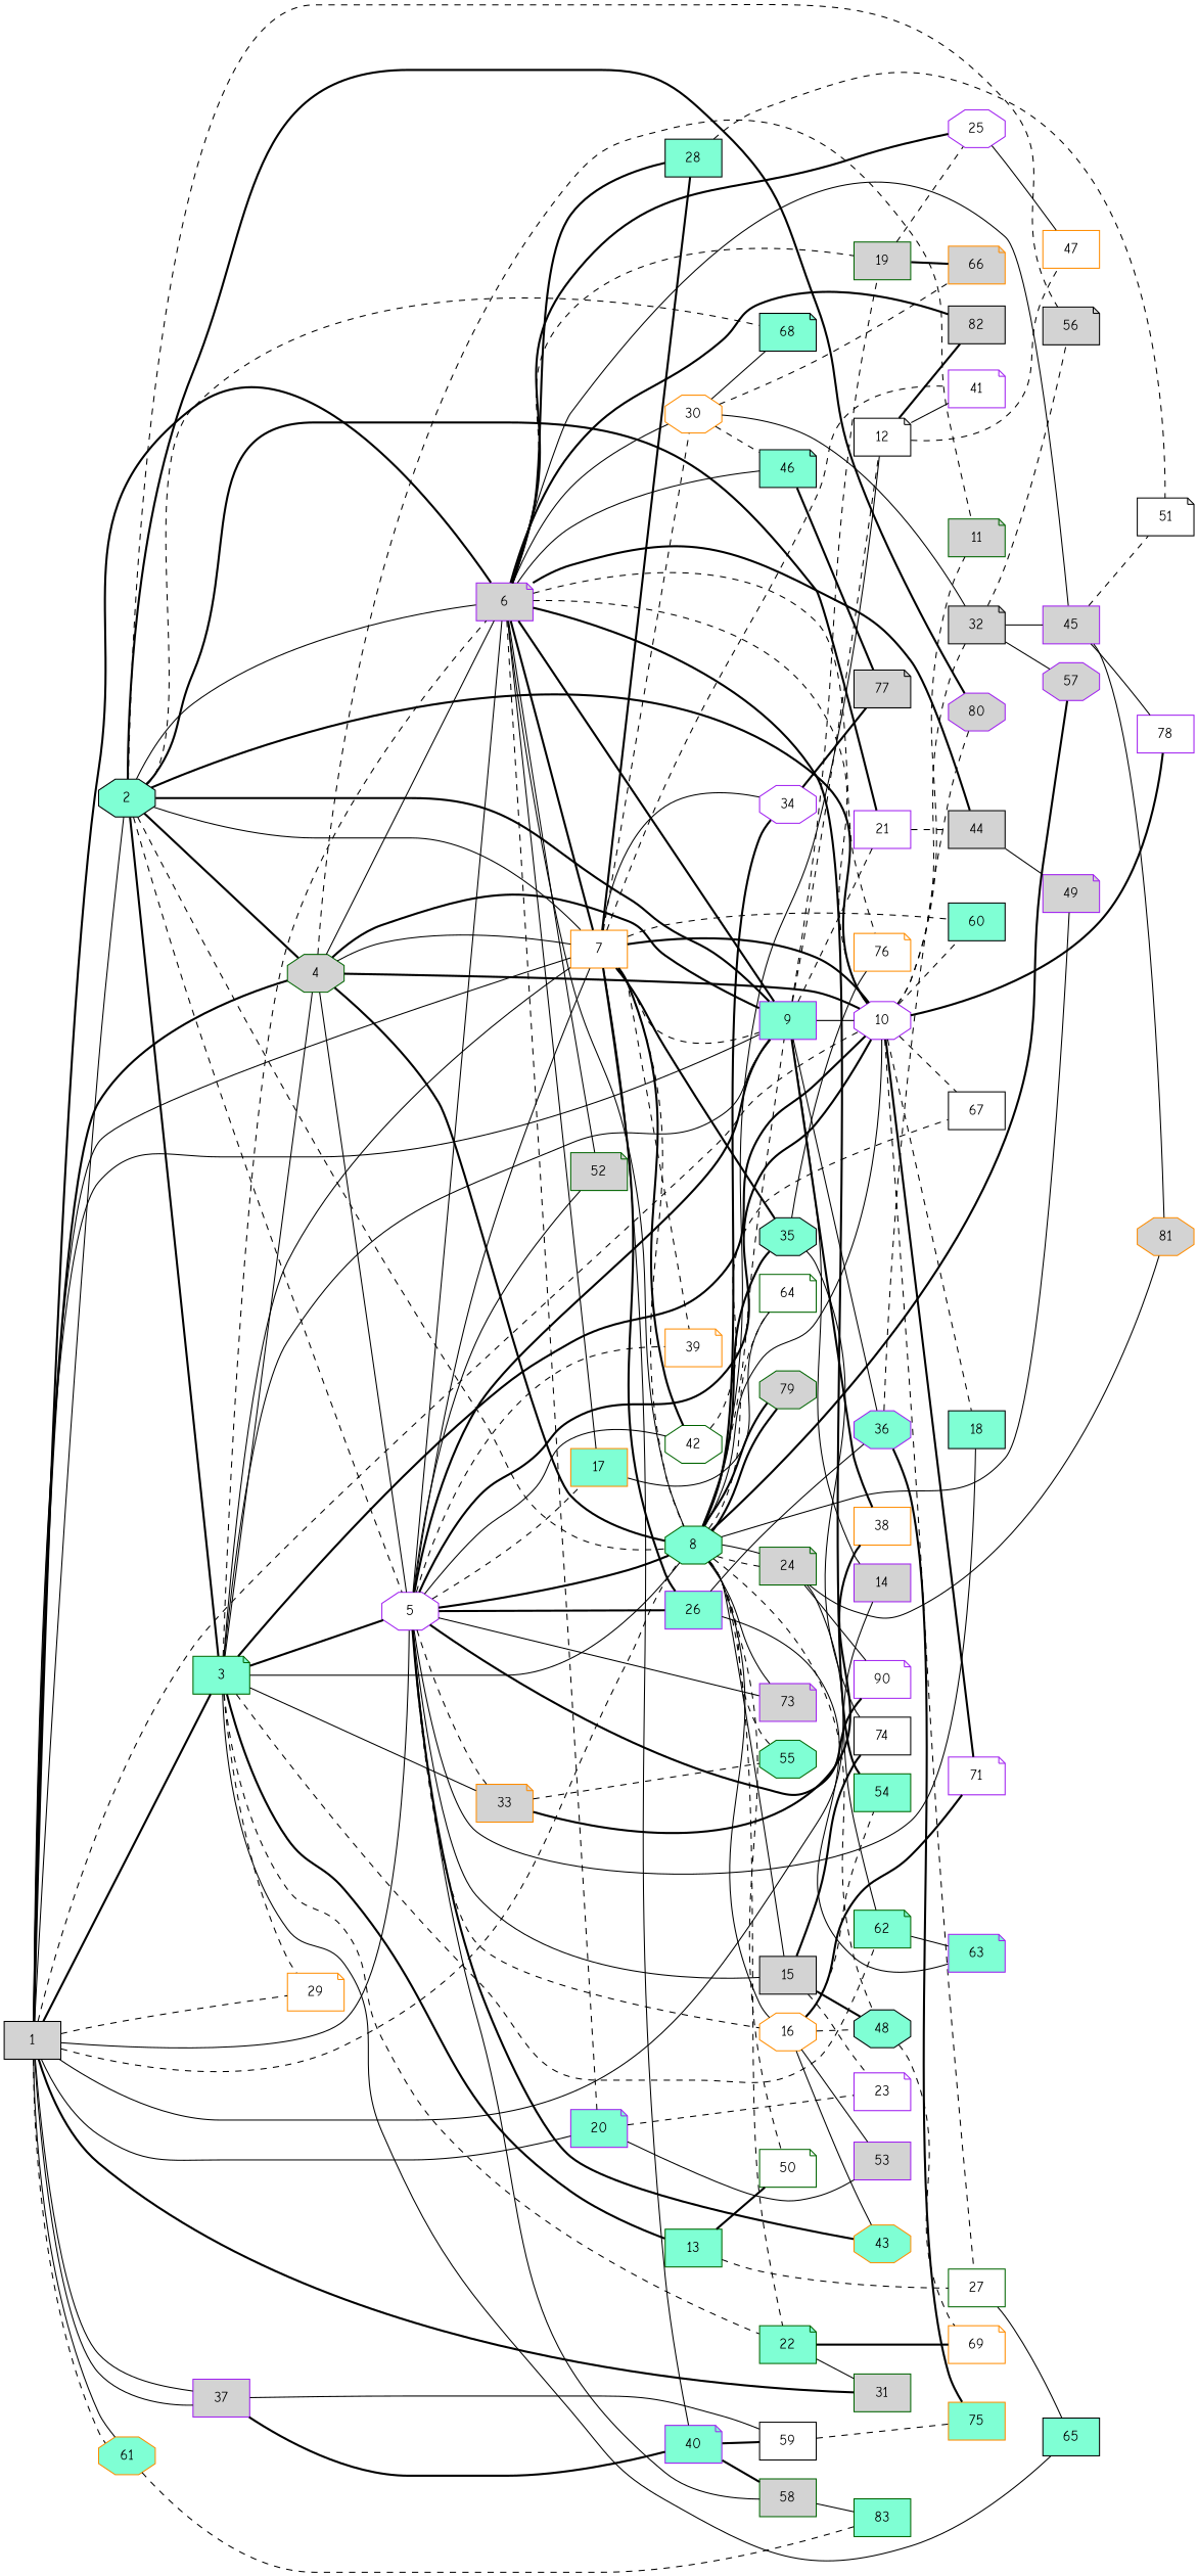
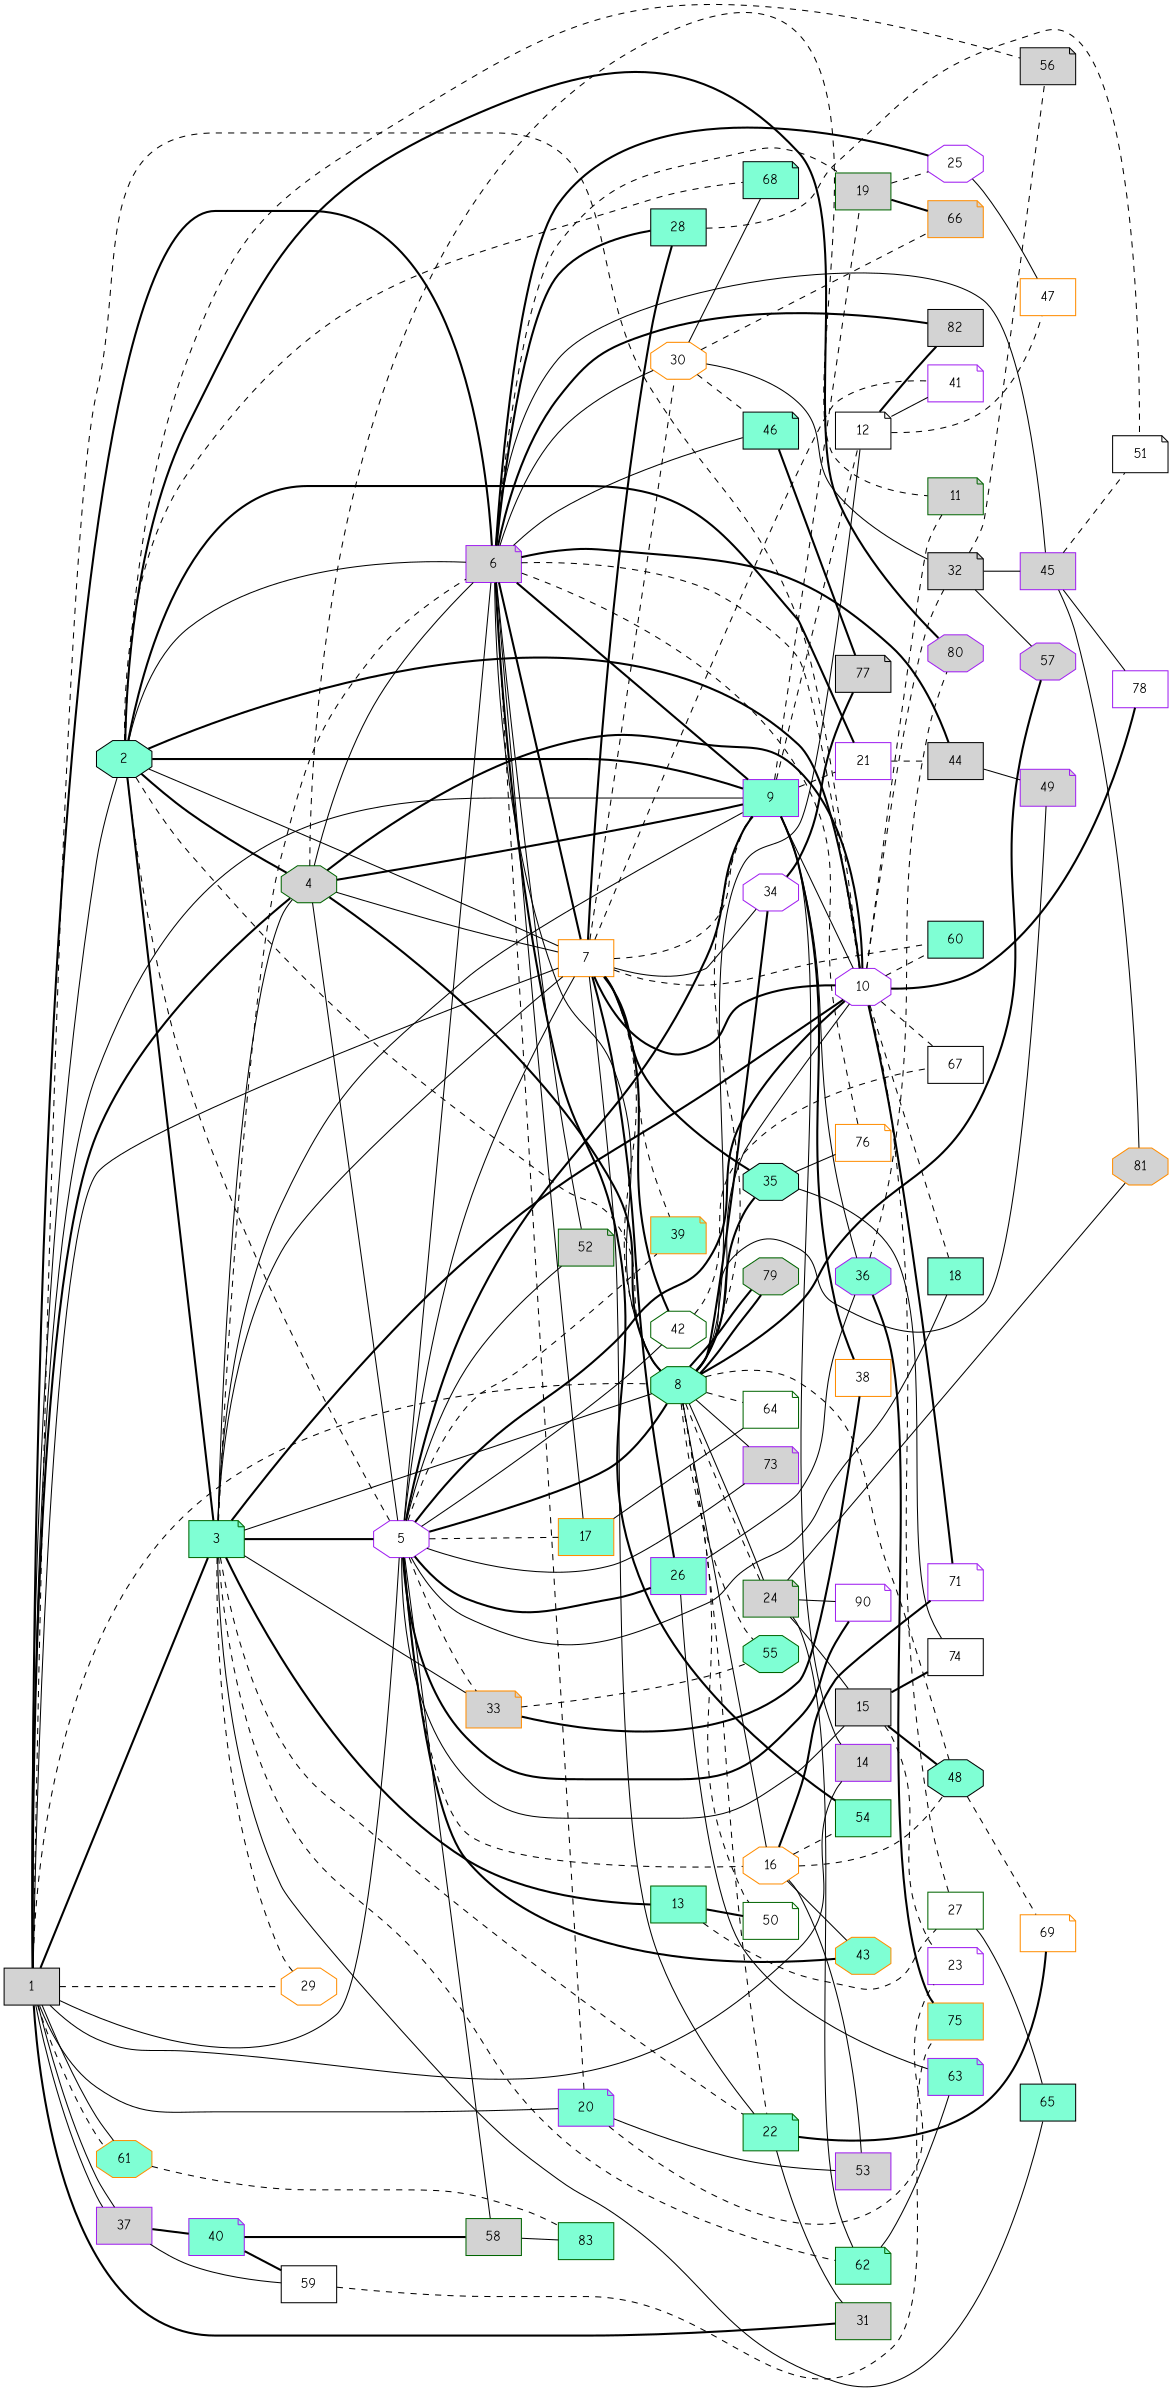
  graph {
    fontname="Comic Neue"
    rankdir=LR
    node [color=purple fillcolor=white fontname="Comic Neue" shape=box style=filled]
    edge [fontname="Comic Neue" style=solid]
    1 [color=black fillcolor=lightgrey]
    2 [color=black fillcolor=aquamarine shape=octagon]
    3 [color=darkgreen fillcolor=aquamarine shape=note]
    4 [color=darkgreen fillcolor=lightgrey shape=octagon]
    5 [shape=octagon]
    6 [fillcolor=lightgrey shape=note]
    7 [color=darkorange]
    8 [color=darkgreen fillcolor=aquamarine shape=octagon]
    9 [fillcolor=aquamarine]
    10 [shape=octagon]
    14 [fillcolor=lightgrey]
    20 [fillcolor=aquamarine shape=note]
-   29 [color=darkorange shape=note]
+   29 [color=darkorange shape=octagon]
    31 [color=darkgreen fillcolor=lightgrey]
    37 [fillcolor=lightgrey]
    61 [color=darkorange fillcolor=aquamarine shape=octagon]
    21
    56 [color=black fillcolor=lightgrey shape=note]
    68 [color=black fillcolor=aquamarine shape=note]
    80 [fillcolor=lightgrey shape=octagon]
    13 [color=darkgreen fillcolor=aquamarine]
    22 [color=darkgreen fillcolor=aquamarine shape=note]
    33 [color=darkorange fillcolor=lightgrey shape=note]
    62 [color=darkgreen fillcolor=aquamarine shape=note]
    65 [color=black fillcolor=aquamarine]
    11 [color=darkgreen fillcolor=lightgrey shape=note]
    15 [color=black fillcolor=lightgrey]
    16 [color=darkorange shape=octagon]
    17 [color=darkorange fillcolor=aquamarine]
    18 [color=black fillcolor=aquamarine]
    26 [fillcolor=aquamarine]
-   39 [color=darkorange shape=note]
+   39 [color=darkorange fillcolor=aquamarine shape=note]
    42 [color=darkgreen shape=octagon]
    43 [color=darkorange fillcolor=aquamarine shape=octagon]
    52 [color=darkgreen fillcolor=lightgrey shape=note]
    58 [color=darkgreen fillcolor=lightgrey]
    n37 [label=90 shape=note]
    73 [fillcolor=lightgrey shape=note]
    19 [color=darkgreen fillcolor=lightgrey]
    25 [shape=octagon]
    28 [color=black fillcolor=aquamarine]
    30 [color=darkorange shape=octagon]
    44 [color=black fillcolor=lightgrey]
    45 [fillcolor=lightgrey]
    46 [color=black fillcolor=aquamarine shape=note]
    54 [color=darkgreen fillcolor=aquamarine]
    76 [color=darkorange shape=note]
    82 [color=black fillcolor=lightgrey]
    34 [shape=octagon]
    35 [color=black fillcolor=aquamarine shape=octagon]
    40 [fillcolor=aquamarine shape=note]
    41 [shape=note]
    60 [color=black fillcolor=aquamarine]
    12 [color=black shape=note]
    24 [color=darkgreen fillcolor=lightgrey shape=note]
    49 [fillcolor=lightgrey shape=note]
    50 [color=darkgreen shape=note]
    55 [color=darkgreen fillcolor=aquamarine shape=octagon]
    57 [fillcolor=lightgrey shape=octagon]
    64 [color=darkgreen shape=note]
    79 [color=darkgreen fillcolor=lightgrey shape=octagon]
    48 [color=black fillcolor=aquamarine shape=octagon]
    36 [fillcolor=aquamarine shape=octagon]
    38 [color=darkorange]
    27 [color=darkgreen]
    32 [color=black fillcolor=lightgrey shape=note]
    67 [color=black]
    71 [shape=note]
    78
    23 [shape=note]
    53 [fillcolor=lightgrey]
    59 [color=black]
    83 [color=darkgreen fillcolor=aquamarine]
    69 [color=darkorange shape=note]
    63 [fillcolor=aquamarine shape=note]
    74 [color=black]
    66 [color=darkorange fillcolor=lightgrey shape=note]
    47 [color=darkorange]
    51 [color=black shape=note]
    81 [color=darkorange fillcolor=lightgrey shape=octagon]
    77 [color=black fillcolor=lightgrey shape=note]
    75 [color=darkorange fillcolor=aquamarine]
    1 -- 2
    1 -- 3 [style=bold]
    1 -- 4 [style=bold]
    1 -- 5
    1 -- 6 [style=bold]
    1 -- 7
    1 -- 8 [style=dashed]
    1 -- 9
    1 -- 10 [style=dashed]
    1 -- 14
    1 -- 20
    1 -- 29 [style=dashed]
    1 -- 31 [style=bold]
    1 -- 37
    1 -- 37
    1 -- 61 [style=dashed]
    1 -- 61
    2 -- 3 [style=bold]
    2 -- 4 [style=bold]
    2 -- 5 [style=dashed]
    2 -- 6
    2 -- 7
    2 -- 8 [style=dashed]
    2 -- 9 [style=bold]
    2 -- 10 [style=bold]
    2 -- 21 [style=bold]
    2 -- 56 [style=dashed]
    2 -- 68 [style=dashed]
    2 -- 80 [style=bold]
    3 -- 4
    3 -- 5 [style=bold]
    3 -- 6 [style=dashed]
    3 -- 7
    3 -- 8
    3 -- 9
    3 -- 10 [style=bold]
    3 -- 29 [style=dashed]
    3 -- 13 [style=bold]
    3 -- 22 [style=dashed]
    3 -- 33
    3 -- 62 [style=dashed]
    3 -- 65
    4 -- 5
    4 -- 6
    4 -- 7
    4 -- 8 [style=bold]
    4 -- 9 [style=bold]
    4 -- 10 [style=bold]
    4 -- 11 [style=dashed]
    5 -- 6
    5 -- 7
    5 -- 8 [style=bold]
    5 -- 9 [style=bold]
    5 -- 10 [style=bold]
    5 -- 33 [style=dashed]
    5 -- 15
    5 -- 16 [style=dashed]
    5 -- 17 [style=dashed]
    5 -- 18
    5 -- 26 [style=bold]
    5 -- 39 [style=dashed]
    5 -- 42
    5 -- 43 [style=bold]
    5 -- 52
    5 -- 58
    5 -- n37 [style=bold]
    5 -- 73
    6 -- 7 [style=bold]
    6 -- 8
    6 -- 9 [style=bold]
    6 -- 10 [style=dashed]
    6 -- 20 [style=dashed]
    6 -- 17
    6 -- 52
    6 -- 19 [style=dashed]
    6 -- 25 [style=bold]
    6 -- 28 [style=bold]
    6 -- 30
    6 -- 44 [style=bold]
    6 -- 45
    6 -- 46
    6 -- 54 [style=bold]
    6 -- 76 [style=dashed]
    6 -- 82 [style=bold]
    7 -- 8 [style=dashed]
    7 -- 9 [style=dashed]
    7 -- 10 [style=bold]
    7 -- 26 [style=bold]
    7 -- 39 [style=dashed]
    7 -- 42 [style=bold]
    7 -- 28 [style=bold]
    7 -- 30 [style=dashed]
    7 -- 34
    7 -- 35 [style=bold]
-   7 -- 40
+   7 -- 22
    7 -- 41 [style=dashed]
    7 -- 60 [style=dashed]
    8 -- 9 [style=dashed]
    8 -- 10
    8 -- 22 [style=dashed]
-   8 -- 15
+   24 -- 15
    8 -- 16
    8 -- 73
    8 -- 34 [style=bold]
    8 -- 35 [style=bold]
    8 -- 12
    8 -- 24 [style=dashed]
    8 -- 24
    8 -- 49
    8 -- 50 [style=dashed]
    8 -- 55 [style=dashed]
    8 -- 57 [style=bold]
    8 -- 64 [style=dashed]
    8 -- 79 [style=bold]
    8 -- 79 [style=bold]
    8 -- 48 [style=dashed]
    9 -- 10
    9 -- 14
    9 -- 21 [style=dashed]
    9 -- 19 [style=dashed]
    9 -- 12 [style=dashed]
    9 -- 36
    9 -- 38 [style=bold]
    10 -- 11 [style=dashed]
    10 -- 18 [style=dashed]
    10 -- 60 [style=dashed]
    10 -- 27 [style=dashed]
    10 -- 32 [style=dashed]
    10 -- 67 [style=dashed]
    10 -- 71 [style=bold]
    10 -- 78 [style=bold]
    20 -- 23 [style=dashed]
    20 -- 53
    37 -- 40 [style=bold]
    37 -- 59
    61 -- 83 [style=dashed]
    21 -- 44 [style=dashed]
    13 -- 50 [style=bold]
    13 -- 27 [style=dashed]
    22 -- 31
    22 -- 69 [style=bold]
    33 -- 55 [style=dashed]
    33 -- 38 [style=bold]
    62 -- 63
    15 -- 48 [style=bold]
    15 -- 23 [style=dashed]
    15 -- 74 [style=bold]
    16 -- 43
    16 -- 54 [style=dashed]
    16 -- 48 [style=dashed]
    16 -- 71 [style=bold]
    16 -- 53
    17 -- 64
    26 -- 36
    26 -- 63
    42 -- 67 [style=dashed]
    58 -- 83
    19 -- 25 [style=dashed]
    19 -- 66 [style=bold]
    25 -- 47
    28 -- 51 [style=dashed]
    30 -- 68
    30 -- 46 [style=dashed]
    30 -- 32
    30 -- 66 [style=dashed]
    44 -- 49
    45 -- 78
    45 -- 51 [style=dashed]
    45 -- 81
    46 -- 77 [style=bold]
    34 -- 77 [style=bold]
    35 -- 76
    35 -- 74
    40 -- 58 [style=bold]
    40 -- 59 [style=bold]
    12 -- 82 [style=bold]
    12 -- 41
    12 -- 47 [style=dashed]
    24 -- 62
    24 -- n37
    24 -- 81
    48 -- 69 [style=dashed]
    36 -- 80 [style=dashed]
    36 -- 75 [style=bold]
    27 -- 65
    32 -- 56 [style=dashed]
    32 -- 45
    32 -- 57
    59 -- 75 [style=dashed]
  }
